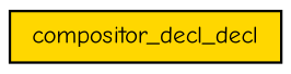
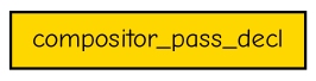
  digraph {
    rankdir=LR
    fontname="Comic Neue"
-   n1 [color=black fillcolor=gold fontname="Comic Neue" fontsize=10 height=0.2 label=compositor_decl_decl shape=record style=filled width=0.4]
+   n1 [color=black fillcolor=gold fontname="Comic Neue" fontsize=10 height=0.2 label=compositor_pass_decl shape=record style=filled width=0.4]
  }
